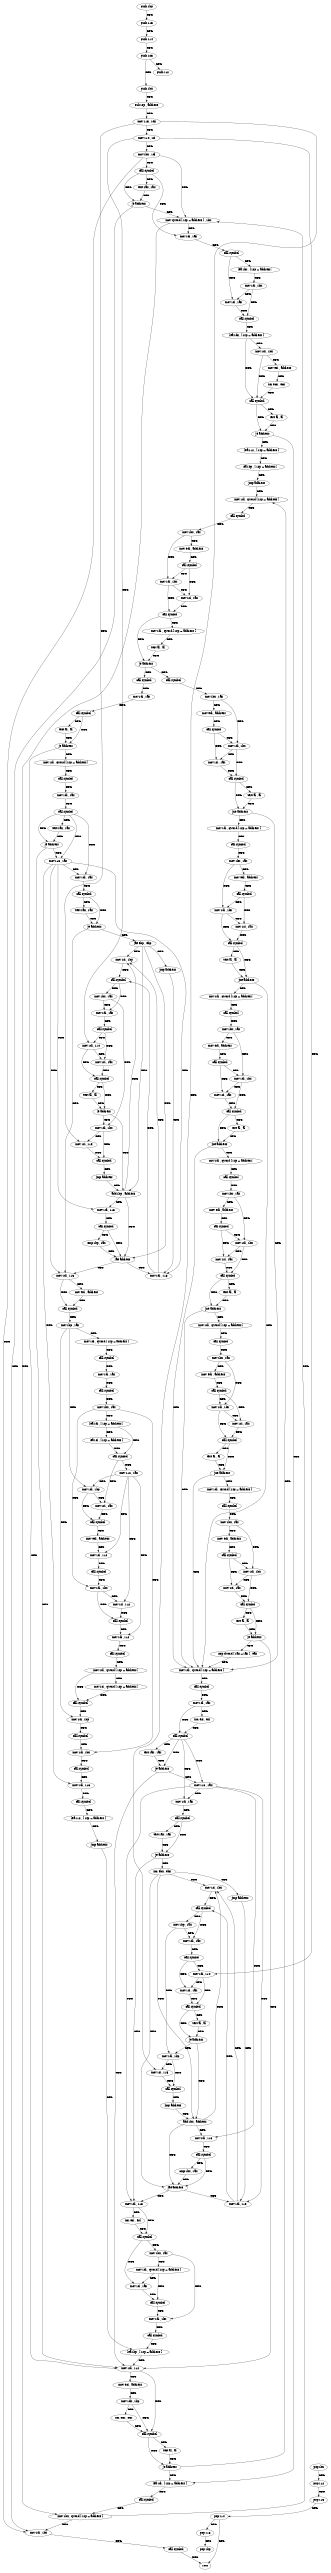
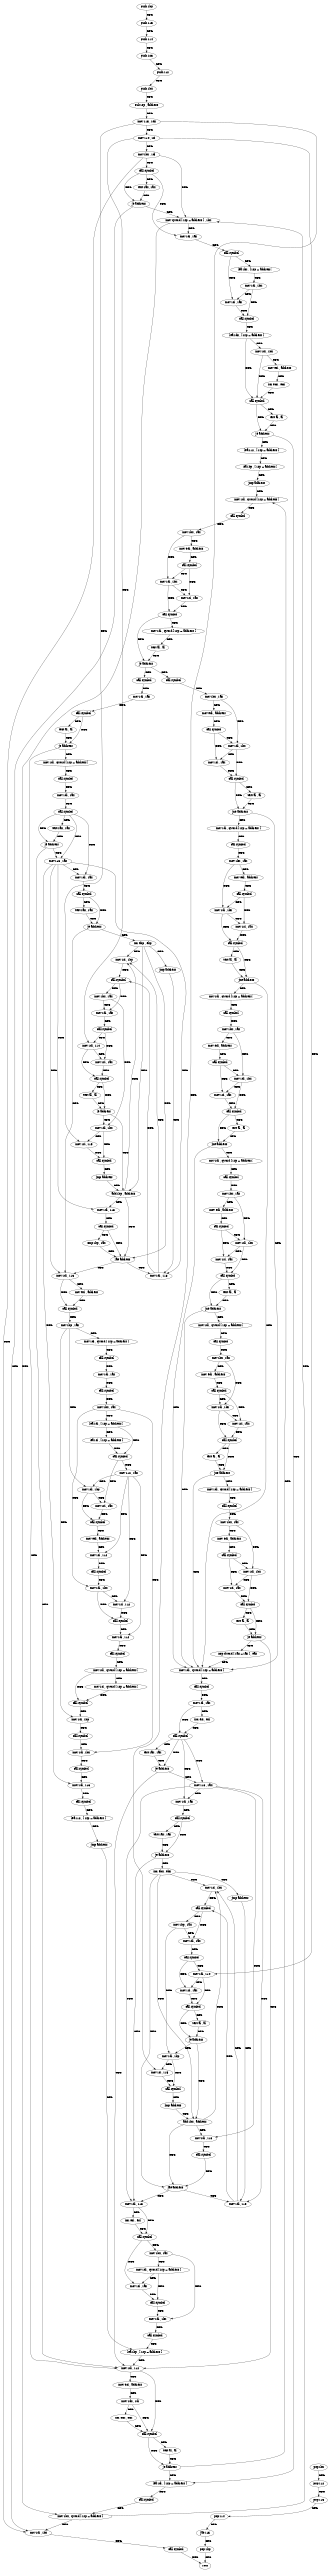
  digraph {
    n1 [label="push rbp"]
    n2 [label="push r15"]
    n3 [label="push r14"]
    n4 [label="push r23"]
    n5 [label="push r12"]
    n6 [label="push rbx"]
    n7 [label="sub rsp , address"]
    n8 [label="mov r15 , rdx"]
    n9 [label="mov r14 , rsi"]
    n10 [label="mov rsi , r15"]
    n11 [label="mov rsi , r15"]
    n12 [label="mov rbx , rdi"]
    n13 [label="mov rdi , r14"]
    n14 [label="mov rdi , r14"]
    n15 [label="call symbol"]
    n16 [label="call symbol"]
    n17 [label="call symbol"]
    n18 [label="mov rdi , rbx"]
    n19 [label="mov qword [ rsp + address ] , rbx"]
    n20 [label="mov rsi , rax"]
    n21 [label="call symbol"]
    n22 [label="mov rsi , rax"]
    n23 [label="call symbol"]
    n24 [label="test rax , rax"]
    n25 [label="je address"]
    n26 [label="mov rdi , rax"]
    n27 [label="call symbol"]
    n28 [label="mov rbx , qword [ rsp + address ]"]
    n29 [label="call symbol"]
    n30 [label=retn]
    n31 [label="pop rbx"]
    n32 [label="pop r12"]
    n33 [label="pop r13"]
    n34 [label="pop r14"]
-   n35 [label="pop r15"]
+   n35 [label="jae r15"]
    n36 [label="pop rbp"]
    n37 [label="lea rbx , [ rsp + address ]"]
    n38 [label="mov rsi , rax"]
    n39 [label="mov rdi , rbx"]
    n40 [label="call symbol"]
    n41 [label="lea rdx , [ rsp + address ]"]
    n42 [label="mov rdi , rbx"]
    n43 [label="call symbol"]
    n44 [label="mov esi , address"]
    n45 [label="test al , al"]
    n46 [label="je address"]
    n47 [label="xor ecx , ecx"]
    n48 [label="lea rdi , [ rsp + address ]"]
    n49 [label="lea r12 , [ rsp + address ]"]
    n50 [label="call symbol"]
    n51 [label="lea rbp , [ rsp + address ]"]
    n52 [label="jmp address"]
    n53 [label="mov rdi , qword [ rsp + address ]"]
    n54 [label="call symbol"]
    n55 [label="mov rbx , rax"]
    n56 [label="mov edi , address"]
    n57 [label="mov rdi , rbx"]
    n58 [label="call symbol"]
    n59 [label="mov rsi , rax"]
    n60 [label="call symbol"]
    n61 [label="mov rdi , qword [ rsp + address ]"]
    n62 [label="je address"]
    n63 [label="test al , al"]
    n64 [label="call symbol"]
    n65 [label="call symbol"]
    n66 [label="mov rbx , rax"]
    n67 [label="mov rdi , rax"]
    n68 [label="mov edi , address"]
    n69 [label="mov rdi , rbx"]
    n70 [label="call symbol"]
    n71 [label="call symbol"]
    n72 [label="mov rsi , rax"]
    n73 [label="call symbol"]
    n74 [label="test al , al"]
    n75 [label="jne address"]
    n76 [label="mov rdi , qword [ rsp + address ]"]
    n77 [label="mov rdi , qword [ rsp + address ]"]
    n78 [label="call symbol"]
    n79 [label="call symbol"]
    n80 [label="mov rdi , rax"]
    n81 [label="mov rbx , rax"]
    n82 [label="test al , al"]
    n83 [label="je address"]
    n84 [label="mov rdi , r12"]
    n85 [label="mov rdi , qword [ rsp + address ]"]
    n86 [label="mov esi , address"]
    n87 [label="call symbol"]
    n88 [label="call symbol"]
-   n89 [label="mov rdx , rbp"]
+   n89 [label="mov rdx , rdi"]
    n90 [label="test al , al"]
    n91 [label="je address"]
    n92 [label="mov rdi , rax"]
    n93 [label="xor esi , esi"]
    n94 [label="call symbol"]
    n95 [label="test rax , rax"]
    n96 [label="je address"]
    n97 [label="mov r13 , rax"]
    n98 [label="mov rdi , rax"]
    n99 [label="mov rdi , r13"]
    n100 [label="mov rdi , r13"]
    n101 [label="mov rdi , r13"]
    n102 [label="call symbol"]
    n103 [label="xor esi , esi"]
    n104 [label="call symbol"]
    n105 [label="mov rsi , rbx"]
    n106 [label="call symbol"]
    n107 [label="call symbol"]
    n108 [label="mov edi , address"]
    n109 [label="mov rdi , rbx"]
    n110 [label="call symbol"]
    n111 [label="mov rsi , rax"]
    n112 [label="call symbol"]
    n113 [label="test al , al"]
    n114 [label="jne address"]
    n115 [label="mov rdi , qword [ rsp + address ]"]
    n116 [label="call symbol"]
    n117 [label="mov rbx , rax"]
    n118 [label="xor ecx , ecx"]
    n119 [label="call symbol"]
    n120 [label="test rax , rax"]
    n121 [label="je address"]
    n122 [label="mov r13 , rax"]
    n123 [label="mov rdi , rax"]
    n124 [label="mov rdi , r13"]
    n125 [label="mov rdi , r13"]
    n126 [label="mov rdi , r13"]
    n127 [label="mov rdi , r13"]
    n128 [label="call symbol"]
    n129 [label="mov esi , address"]
    n130 [label="call symbol"]
    n131 [label="call symbol"]
    n132 [label="mov rsi , rbp"]
    n133 [label="call symbol"]
    n134 [label="call symbol"]
    n135 [label="test rax , rax"]
    n136 [label="je address"]
    n137 [label="xor ebx , ebx"]
    n138 [label="jmp address"]
    n139 [label="add rbx , address"]
    n140 [label="jae address"]
    n141 [label="mov rbx , rax"]
    n142 [label="mov rsi , rax"]
    n143 [label="mov edi , address"]
    n144 [label="mov rdi , rbx"]
    n145 [label="call symbol"]
    n146 [label="mov rsi , rax"]
    n147 [label="call symbol"]
    n148 [label="test al , al"]
    n149 [label="jne address"]
    n150 [label="mov rdi , qword [ rsp + address ]"]
    n151 [label="call symbol"]
    n152 [label="mov rbx , rax"]
    n153 [label="test rax , rax"]
    n154 [label="je address"]
-   n155 [label="jae ebp , ebp"]
+   n155 [label="xor ebp , ebp"]
    n156 [label="jmp address"]
    n157 [label="add rbp , address"]
    n158 [label="jae address"]
    n159 [label="mov rbp , rax"]
    n160 [label="mov rdi , qword [ rsp + address ]"]
    n161 [label="mov rdi , rbx"]
    n162 [label="call symbol"]
    n163 [label="call symbol"]
    n164 [label="lea rbp , [ rsp + address ]"]
    n165 [label="mov rbp , rax"]
    n166 [label="mov rdi , rax"]
    n167 [label="mov edi , address"]
    n168 [label="mov rdi , rbx"]
    n169 [label="call symbol"]
    n170 [label="mov rsi , rax"]
    n171 [label="call symbol"]
    n172 [label="test al , al"]
    n173 [label="jne address"]
    n174 [label="mov rdi , qword [ rsp + address ]"]
    n175 [label="call symbol"]
    n176 [label="mov rbx , rax"]
    n177 [label="mov rdi , qword [ rsp + address ]"]
    n178 [label="mov rdi , rbp"]
    n179 [label="mov rdi , rbp"]
    n180 [label="call symbol"]
    n181 [label="mov rsi , rax"]
    n182 [label="call symbol"]
    n183 [label="call symbol"]
    n184 [label="mov rdi , rax"]
    n185 [label="call symbol"]
    n186 [label="mov rbx , rax"]
    n187 [label="lea rdi , [ rsp + address ]"]
    n188 [label="mov rdi , rbx"]
    n189 [label="mov rdi , rbx"]
    n190 [label="lea rsi , [ rsp + address ]"]
    n191 [label="call symbol"]
    n192 [label="mov rsi , r12"]
    n193 [label="call symbol"]
    n194 [label="call symbol"]
    n195 [label="mov r12 , rax"]
    n196 [label="mov rsi , r12"]
    n197 [label="mov rdi , r12"]
    n198 [label="call symbol"]
    n199 [label="call symbol"]
    n200 [label="mov edi , address"]
    n201 [label="mov rdi , qword [ rsp + address ]"]
    n202 [label="mov rsi , qword [ rsp + address ]"]
    n203 [label="call symbol"]
    n204 [label="lea r12 , [ rsp + address ]"]
    n205 [label="jmp address"]
    n206 [label="mov rbx , rax"]
    n207 [label="mov rdi , rax"]
    n208 [label="mov rdi , rbp"]
    n209 [label="call symbol"]
    n210 [label="test al , al"]
    n211 [label="je address"]
    n212 [label="jmp address"]
    n213 [label="mov edi , address"]
    n214 [label="mov rdi , rbx"]
    n215 [label="call symbol"]
    n216 [label="mov rsi , rax"]
    n217 [label="call symbol"]
    n218 [label="test al , al"]
    n219 [label="jne address"]
    n220 [label="mov rdi , qword [ rsp + address ]"]
    n221 [label="call symbol"]
    n222 [label="mov rbx , rax"]
    n223 [label="mov rdi , rbx"]
    n224 [label="call symbol"]
    n225 [label="test al , al"]
    n226 [label="je address"]
    n227 [label="jmp address"]
-   n228 [label="cmp rbx , rax"]
    n229 [label="mov edi , address"]
    n230 [label="mov rdi , rbx"]
    n231 [label="call symbol"]
    n232 [label="mov rsi , rax"]
    n233 [label="call symbol"]
    n234 [label="test al , al"]
    n235 [label="je address"]
    n236 [label="nop dword [ rax + rax ] , eax"]
    n237 [label="cmp rbp , rax"]
    n1 -> n2 [label=CFG]
    n2 -> n3 [label=CFG]
    n3 -> n4 [label=CFG]
    n4 -> n5 [label=CFG]
-   n4 -> n6 [label=CFG]
+   n5 -> n6 [label=CFG]
    n6 -> n7 [label=CFG]
    n7 -> n8 [label=CFG]
    n8 -> n9 [label=CFG]
    n8 -> n10 [label=DFG]
    n8 -> n11 [label=DFG]
    n9 -> n12 [label=CFG]
    n9 -> n13 [label=DFG]
    n9 -> n14 [label=DFG]
    n10 -> n15 [label=DFG]
    n11 -> n16 [label=DFG]
    n12 -> n17 [label=CFG]
    n12 -> n18 [label=DFG]
    n12 -> n19 [label=DFG]
    n13 -> n20 [label=CFG]
    n13 -> n21 [label=DFG]
    n14 -> n22 [label=CFG]
    n14 -> n23 [label=DFG]
    n15 -> n212 [label=CFG]
    n16 -> n227 [label=CFG]
    n17 -> n24 [label=CFG]
    n17 -> n25 [label=DFG]
    n17 -> n26 [label=DFG]
    n18 -> n27 [label=DFG]
    n19 -> n26 [label=CFG]
    n19 -> n28 [label=DFG]
    n20 -> n21 [label=DFG]
    n21 -> n210 [label=CFG]
    n21 -> n211 [label=DFG]
    n22 -> n23 [label=DFG]
    n23 -> n225 [label=CFG]
    n23 -> n226 [label=DFG]
    n24 -> n25 [label=CFG]
    n25 -> n18 [label=CFG]
    n25 -> n19 [label=CFG]
    n26 -> n29 [label=CFG]
    n27 -> n30 [label=DFG]
    n28 -> n18 [label=DFG]
    n28 -> n19 [label=DFG]
    n29 -> n37 [label=CFG]
    n29 -> n38 [label=DFG]
    n31 -> n32 [label=CFG]
    n32 -> n33 [label=CFG]
    n33 -> n34 [label=CFG]
    n34 -> n35 [label=CFG]
    n35 -> n36 [label=CFG]
-   n34 -> n30 [label=CFG]
+   n36 -> n30 [label=CFG]
    n37 -> n39 [label=CFG]
    n38 -> n40 [label=DFG]
    n39 -> n38 [label=CFG]
    n39 -> n40 [label=DFG]
    n40 -> n41 [label=CFG]
    n41 -> n42 [label=CFG]
    n41 -> n43 [label=DFG]
    n42 -> n43 [label=DFG]
    n42 -> n44 [label=CFG]
    n43 -> n45 [label=CFG]
    n43 -> n46 [label=DFG]
    n44 -> n47 [label=CFG]
    n45 -> n46 [label=CFG]
    n46 -> n48 [label=CFG]
    n46 -> n49 [label=CFG]
    n47 -> n43 [label=CFG]
    n48 -> n50 [label=DFG]
    n49 -> n51 [label=CFG]
    n50 -> n28 [label=CFG]
    n51 -> n52 [label=CFG]
    n52 -> n53 [label=CFG]
    n53 -> n54 [label=CFG]
    n54 -> n55 [label=DFG]
    n55 -> n56 [label=CFG]
    n55 -> n57 [label=DFG]
    n56 -> n58 [label=CFG]
    n57 -> n59 [label=CFG]
    n57 -> n60 [label=DFG]
    n58 -> n57 [label=CFG]
    n58 -> n59 [label=DFG]
    n59 -> n60 [label=DFG]
    n60 -> n61 [label=CFG]
    n60 -> n62 [label=DFG]
    n61 -> n63 [label=CFG]
    n62 -> n64 [label=CFG]
    n62 -> n65 [label=CFG]
    n63 -> n62 [label=CFG]
    n64 -> n66 [label=DFG]
    n65 -> n67 [label=DFG]
    n66 -> n68 [label=CFG]
    n66 -> n69 [label=DFG]
    n67 -> n70 [label=DFG]
    n68 -> n71 [label=CFG]
    n69 -> n72 [label=CFG]
    n69 -> n73 [label=DFG]
    n70 -> n82 [label=CFG]
    n70 -> n83 [label=DFG]
    n71 -> n69 [label=CFG]
    n71 -> n72 [label=DFG]
    n72 -> n73 [label=DFG]
    n73 -> n74 [label=CFG]
    n73 -> n75 [label=DFG]
    n74 -> n75 [label=CFG]
    n75 -> n76 [label=CFG]
    n75 -> n77 [label=CFG]
    n76 -> n78 [label=CFG]
    n77 -> n79 [label=CFG]
    n78 -> n80 [label=DFG]
    n79 -> n81 [label=DFG]
    n80 -> n93 [label=CFG]
    n80 -> n94 [label=DFG]
    n81 -> n108 [label=CFG]
    n81 -> n109 [label=DFG]
    n82 -> n83 [label=CFG]
    n83 -> n84 [label=CFG]
    n83 -> n85 [label=CFG]
    n84 -> n86 [label=CFG]
    n84 -> n87 [label=DFG]
    n85 -> n88 [label=CFG]
    n86 -> n89 [label=CFG]
    n87 -> n90 [label=CFG]
    n87 -> n91 [label=DFG]
    n88 -> n92 [label=DFG]
    n89 -> n87 [label=DFG]
    n89 -> n118 [label=CFG]
    n90 -> n91 [label=CFG]
    n91 -> n48 [label=CFG]
    n91 -> n53 [label=CFG]
    n92 -> n119 [label=DFG]
    n93 -> n94 [label=CFG]
    n94 -> n95 [label=CFG]
    n94 -> n96 [label=DFG]
    n94 -> n97 [label=DFG]
    n94 -> n98 [label=DFG]
    n95 -> n96 [label=CFG]
    n96 -> n84 [label=CFG]
    n96 -> n97 [label=CFG]
    n97 -> n98 [label=CFG]
    n97 -> n99 [label=DFG]
    n97 -> n100 [label=DFG]
    n97 -> n101 [label=DFG]
    n98 -> n102 [label=CFG]
    n99 -> n103 [label=CFG]
    n99 -> n104 [label=DFG]
    n100 -> n105 [label=CFG]
    n100 -> n106 [label=DFG]
    n101 -> n107 [label=CFG]
    n102 -> n135 [label=CFG]
    n102 -> n136 [label=DFG]
    n103 -> n104 [label=CFG]
    n104 -> n141 [label=DFG]
    n104 -> n142 [label=DFG]
    n105 -> n106 [label=DFG]
    n106 -> n165 [label=DFG]
    n106 -> n166 [label=DFG]
    n107 -> n140 [label=DFG]
-   n107 -> n228 [label=CFG]
    n108 -> n110 [label=CFG]
    n109 -> n111 [label=CFG]
    n109 -> n112 [label=DFG]
    n110 -> n109 [label=CFG]
    n110 -> n111 [label=DFG]
    n111 -> n112 [label=DFG]
    n112 -> n113 [label=CFG]
    n112 -> n114 [label=DFG]
    n113 -> n114 [label=CFG]
    n114 -> n76 [label=CFG]
    n114 -> n115 [label=CFG]
    n115 -> n116 [label=CFG]
    n116 -> n117 [label=DFG]
    n117 -> n143 [label=CFG]
    n117 -> n144 [label=DFG]
    n118 -> n87 [label=CFG]
    n119 -> n120 [label=CFG]
    n119 -> n121 [label=DFG]
    n119 -> n122 [label=DFG]
    n119 -> n123 [label=DFG]
    n120 -> n121 [label=CFG]
    n121 -> n84 [label=CFG]
    n121 -> n122 [label=CFG]
    n122 -> n123 [label=CFG]
    n122 -> n124 [label=DFG]
    n122 -> n125 [label=DFG]
    n122 -> n126 [label=DFG]
    n122 -> n127 [label=DFG]
    n123 -> n128 [label=CFG]
    n124 -> n129 [label=CFG]
    n124 -> n130 [label=DFG]
    n125 -> n131 [label=DFG]
    n126 -> n132 [label=CFG]
    n126 -> n133 [label=DFG]
    n127 -> n134 [label=CFG]
    n128 -> n153 [label=CFG]
    n128 -> n154 [label=DFG]
    n129 -> n130 [label=CFG]
    n130 -> n159 [label=DFG]
    n131 -> n204 [label=CFG]
    n132 -> n133 [label=DFG]
    n133 -> n206 [label=DFG]
    n133 -> n207 [label=DFG]
    n134 -> n158 [label=DFG]
    n134 -> n237 [label=CFG]
    n135 -> n136 [label=CFG]
    n136 -> n99 [label=CFG]
    n136 -> n137 [label=CFG]
    n137 -> n105 [label=DFG]
    n137 -> n138 [label=CFG]
    n137 -> n139 [label=DFG]
    n137 -> n140 [label=DFG]
    n138 -> n100 [label=CFG]
    n139 -> n101 [label=CFG]
    n139 -> n105 [label=DFG]
    n139 -> n140 [label=DFG]
    n140 -> n99 [label=CFG]
    n140 -> n100 [label=CFG]
    n141 -> n160 [label=CFG]
    n141 -> n161 [label=DFG]
    n142 -> n162 [label=DFG]
    n143 -> n145 [label=CFG]
    n144 -> n146 [label=CFG]
    n144 -> n147 [label=DFG]
    n145 -> n144 [label=CFG]
    n145 -> n146 [label=DFG]
    n146 -> n147 [label=DFG]
    n147 -> n148 [label=CFG]
    n147 -> n149 [label=DFG]
    n148 -> n149 [label=CFG]
    n149 -> n76 [label=CFG]
    n149 -> n150 [label=CFG]
    n150 -> n151 [label=CFG]
    n151 -> n152 [label=DFG]
    n152 -> n167 [label=CFG]
    n152 -> n168 [label=DFG]
    n153 -> n154 [label=CFG]
    n154 -> n124 [label=CFG]
    n154 -> n155 [label=CFG]
    n155 -> n132 [label=DFG]
    n155 -> n156 [label=CFG]
    n155 -> n157 [label=DFG]
    n155 -> n158 [label=DFG]
    n156 -> n126 [label=CFG]
    n157 -> n127 [label=CFG]
    n157 -> n132 [label=DFG]
    n157 -> n158 [label=DFG]
    n158 -> n124 [label=CFG]
    n158 -> n126 [label=CFG]
    n159 -> n177 [label=CFG]
    n159 -> n178 [label=DFG]
    n159 -> n179 [label=DFG]
    n160 -> n142 [label=CFG]
    n160 -> n162 [label=DFG]
    n161 -> n163 [label=DFG]
    n162 -> n161 [label=CFG]
    n163 -> n164 [label=CFG]
    n164 -> n84 [label=CFG]
    n165 -> n166 [label=CFG]
    n165 -> n208 [label=DFG]
    n166 -> n209 [label=CFG]
    n167 -> n169 [label=CFG]
    n168 -> n170 [label=CFG]
    n168 -> n171 [label=DFG]
    n169 -> n168 [label=CFG]
    n169 -> n170 [label=DFG]
    n170 -> n171 [label=DFG]
    n171 -> n172 [label=CFG]
    n171 -> n173 [label=DFG]
    n172 -> n173 [label=CFG]
    n173 -> n76 [label=CFG]
    n173 -> n174 [label=CFG]
    n174 -> n175 [label=CFG]
    n175 -> n176 [label=DFG]
    n176 -> n213 [label=CFG]
    n176 -> n214 [label=DFG]
    n177 -> n180 [label=CFG]
    n178 -> n181 [label=CFG]
    n178 -> n182 [label=DFG]
    n179 -> n183 [label=DFG]
    n180 -> n184 [label=DFG]
    n181 -> n182 [label=DFG]
    n182 -> n200 [label=CFG]
    n183 -> n189 [label=CFG]
    n184 -> n185 [label=DFG]
    n185 -> n186 [label=DFG]
    n186 -> n187 [label=CFG]
    n186 -> n188 [label=DFG]
    n186 -> n189 [label=DFG]
    n187 -> n190 [label=CFG]
    n187 -> n191 [label=DFG]
    n188 -> n192 [label=CFG]
    n188 -> n193 [label=DFG]
    n189 -> n194 [label=DFG]
    n190 -> n191 [label=DFG]
    n191 -> n181 [label=DFG]
    n191 -> n195 [label=DFG]
    n192 -> n193 [label=DFG]
    n193 -> n197 [label=CFG]
    n194 -> n125 [label=CFG]
    n195 -> n178 [label=CFG]
    n195 -> n192 [label=DFG]
    n195 -> n196 [label=DFG]
    n195 -> n197 [label=DFG]
    n196 -> n198 [label=DFG]
    n197 -> n199 [label=DFG]
    n198 -> n188 [label=CFG]
    n199 -> n201 [label=CFG]
    n200 -> n196 [label=CFG]
    n201 -> n202 [label=CFG]
    n201 -> n203 [label=DFG]
    n202 -> n203 [label=DFG]
    n203 -> n179 [label=CFG]
    n204 -> n205 [label=CFG]
    n205 -> n164 [label=CFG]
    n206 -> n207 [label=CFG]
    n206 -> n223 [label=DFG]
    n207 -> n224 [label=CFG]
    n208 -> n10 [label=CFG]
    n208 -> n15 [label=DFG]
    n209 -> n13 [label=CFG]
    n209 -> n20 [label=DFG]
    n210 -> n211 [label=CFG]
    n211 -> n139 [label=CFG]
    n211 -> n208 [label=CFG]
    n212 -> n139 [label=CFG]
    n213 -> n215 [label=CFG]
    n214 -> n216 [label=CFG]
    n214 -> n217 [label=DFG]
    n215 -> n214 [label=CFG]
    n215 -> n216 [label=DFG]
    n216 -> n217 [label=DFG]
    n217 -> n218 [label=CFG]
    n217 -> n219 [label=DFG]
    n218 -> n219 [label=CFG]
    n219 -> n76 [label=CFG]
    n219 -> n220 [label=CFG]
    n220 -> n221 [label=CFG]
    n221 -> n222 [label=DFG]
    n222 -> n229 [label=CFG]
    n222 -> n230 [label=DFG]
    n223 -> n11 [label=CFG]
    n223 -> n16 [label=DFG]
    n224 -> n14 [label=CFG]
    n224 -> n22 [label=DFG]
    n225 -> n226 [label=CFG]
    n226 -> n157 [label=CFG]
    n226 -> n223 [label=CFG]
    n227 -> n157 [label=CFG]
-   n228 -> n140 [label=CFG]
    n229 -> n231 [label=CFG]
    n230 -> n232 [label=CFG]
    n230 -> n233 [label=DFG]
    n231 -> n230 [label=CFG]
    n231 -> n232 [label=DFG]
    n232 -> n233 [label=DFG]
    n233 -> n234 [label=CFG]
    n233 -> n235 [label=DFG]
    n234 -> n235 [label=CFG]
    n235 -> n84 [label=CFG]
    n235 -> n236 [label=CFG]
    n236 -> n76 [label=CFG]
    n237 -> n158 [label=CFG]
  }
